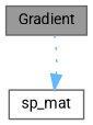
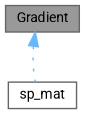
  digraph {
    fontname=Roboto
    node [color=gray40 fontname=Roboto fontsize=10 shape=box style=filled]
    n1 [fillcolor=grey60 fontcolor=black height=0.2 label=Gradient width=0.4]
    n2 [fillcolor=white height=0.2 label=sp_mat width=0.4]
-   n2 -> n1 [color=steelblue1 dir=back fontname=Roboto fontsize=10 labelfontname=Helvetica labelfontsize=10 style=dotted]
+   n1 -> n2 [color=steelblue1 dir=back fontname=Roboto fontsize=10 labelfontname=Helvetica labelfontsize=10 style=dotted]
  }
